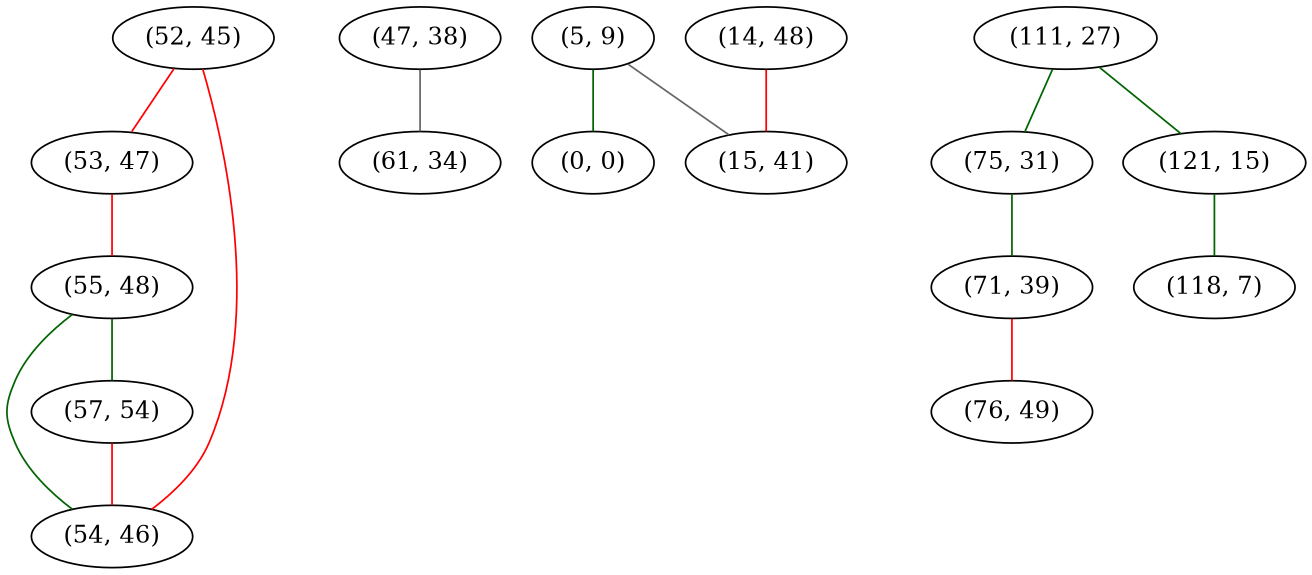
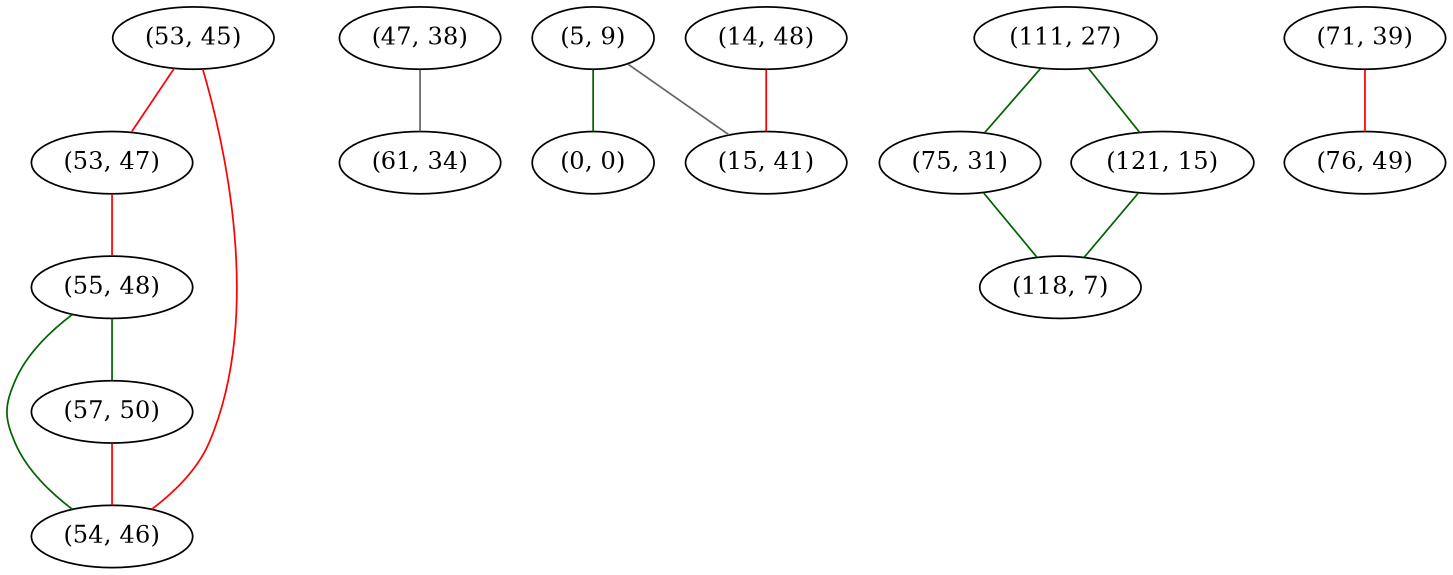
  graph {
    edge [color=darkgreen weight=1]
-   "(52, 45)"
+   "(52, 45)" [label="(53, 45)"]
    "(53, 47)"
    "(54, 46)"
    "(55, 48)"
    "(47, 38)"
    "(61, 34)"
    "(5, 9)"
    "(0, 0)"
    "(15, 41)"
-   "(57, 54)"
+   "(57, 54)" [label="(57, 50)"]
    "(14, 48)"
    "(111, 27)"
    "(75, 31)"
    "(121, 15)"
    "(71, 39)"
    "(118, 7)"
    "(76, 49)"
    "(52, 45)" -- "(53, 47)" [color=red]
    "(52, 45)" -- "(54, 46)" [color=red]
    "(53, 47)" -- "(55, 48)" [color=red]
    "(55, 48)" -- "(54, 46)"
    "(55, 48)" -- "(57, 54)"
    "(47, 38)" -- "(61, 34)" [color=gray40]
    "(5, 9)" -- "(0, 0)" [weight=4]
    "(5, 9)" -- "(15, 41)" [color=gray40]
    "(57, 54)" -- "(54, 46)" [color=red]
    "(14, 48)" -- "(15, 41)" [color=red]
    "(111, 27)" -- "(75, 31)"
    "(111, 27)" -- "(121, 15)"
-   "(75, 31)" -- "(71, 39)"
+   "(75, 31)" -- "(118, 7)"
    "(121, 15)" -- "(118, 7)"
    "(71, 39)" -- "(76, 49)" [color=red]
  }
